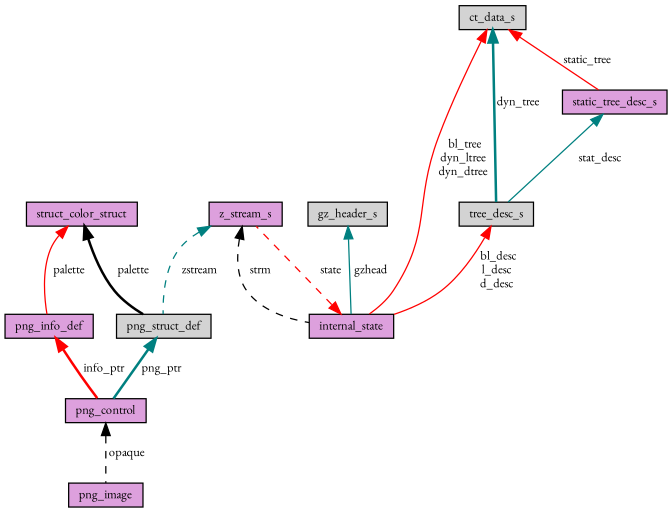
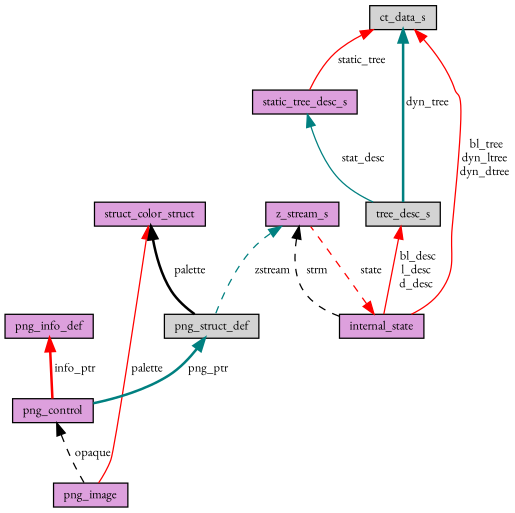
  digraph {
    fontname="EB Garamond"
    node [color=black fillcolor=plum fontname="EB Garamond" fontsize=10 shape=record style=filled]
    edge [color=red dir=back fontname="EB Garamond" fontsize=10 labelfontname=Helvetica labelfontsize=10 style=solid]
    n1 [fontcolor=black height=0.2 label=png_image width=0.4]
    n2 [height=0.2 label=png_control width=0.4]
    n3 [height=0.2 label=png_info_def width=0.4]
    n4 [height=0.2 label=struct_color_struct width=0.4]
    n5 [fillcolor=lightgrey height=0.2 label=png_struct_def width=0.4]
    n6 [height=0.2 label=z_stream_s width=0.4]
    n7 [height=0.2 label=internal_state width=0.4]
-   n8 [fillcolor=lightgrey height=0.2 label=gz_header_s width=0.4]
    n9 [fillcolor=lightgrey height=0.2 label=tree_desc_s width=0.4]
    n10 [height=0.2 label=static_tree_desc_s width=0.4]
    n11 [fillcolor=lightgrey height=0.2 label=ct_data_s width=0.4]
    n2 -> n1 [color=black label=" opaque" style=dashed]
    n3 -> n2 [label=" info_ptr" style=bold]
-   n4 -> n3 [label=" palette"]
+   n4 -> n1 [label=" palette"]
    n4 -> n5 [color=black label=" palette" style=bold]
    n5 -> n2 [color=teal label=" png_ptr" style=bold]
    n6 -> n5 [color=teal label=" zstream" style=dashed]
    n6 -> n7 [color=black label=" strm" style=dashed]
    n7 -> n6 [label=" state" style=dashed]
-   n8 -> n7 [color=teal label=" gzhead"]
    n9 -> n7 [label=" bl_desc\nl_desc\nd_desc"]
    n10 -> n9 [color=teal label=" stat_desc"]
    n11 -> n7 [label=" bl_tree\ndyn_ltree\ndyn_dtree"]
    n11 -> n9 [color=teal label=" dyn_tree" style=bold]
    n11 -> n10 [label=" static_tree"]
  }
